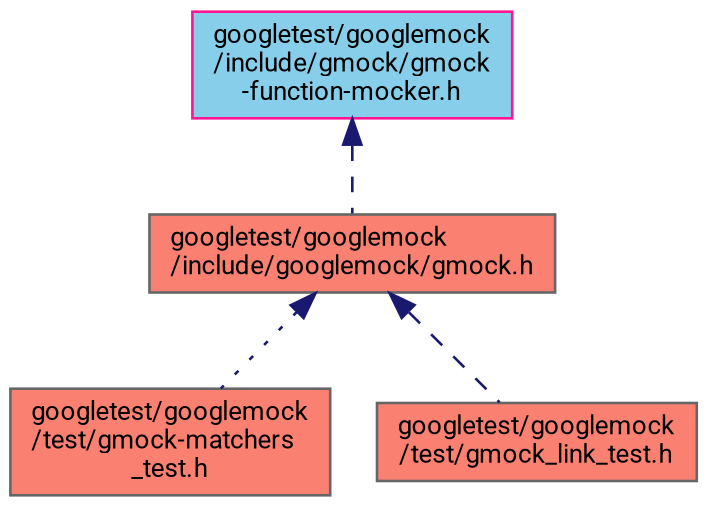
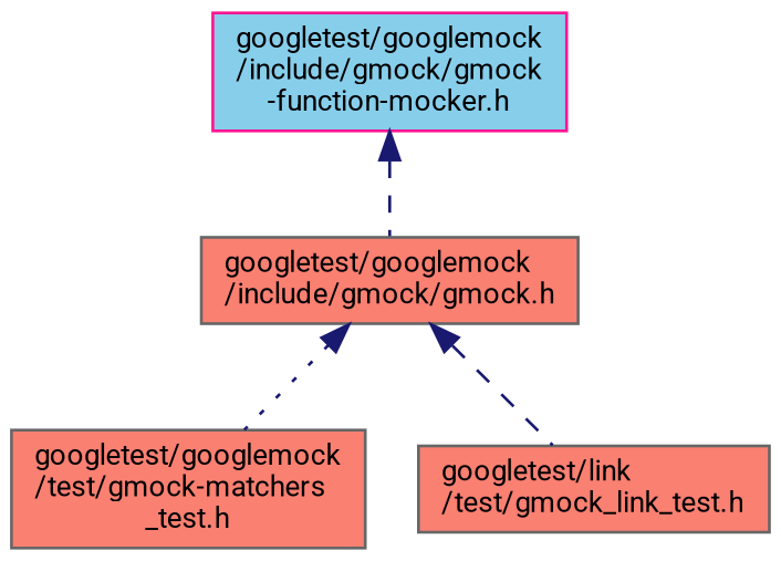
  digraph {
    fontname=Roboto
    node [color=gray40 fillcolor=salmon fontname=Roboto fontsize=10 shape=record style=filled]
    edge [color=midnightblue dir=back fontname=Roboto fontsize=10 labelfontname=Helvetica labelfontsize=10 style=dashed]
    n1 [color=deeppink fillcolor=skyblue fontcolor=black height=0.2 label="googletest/googlemock\l/include/gmock/gmock\l-function-mocker.h" width=0.4]
-   n2 [height=0.2 label="googletest/googlemock\l/include/googlemock/gmock.h" width=0.4]
+   n2 [height=0.2 label="googletest/googlemock\l/include/gmock/gmock.h" width=0.4]
    n3 [height=0.2 label="googletest/googlemock\l/test/gmock-matchers\l_test.h" width=0.4]
-   n4 [height=0.2 label="googletest/googlemock\l/test/gmock_link_test.h" width=0.4]
+   n4 [height=0.2 label="googletest/link\l/test/gmock_link_test.h" width=0.4]
    n1 -> n2
    n2 -> n3 [style=dotted]
    n2 -> n4
  }
